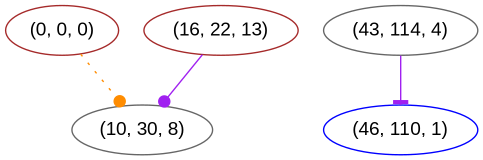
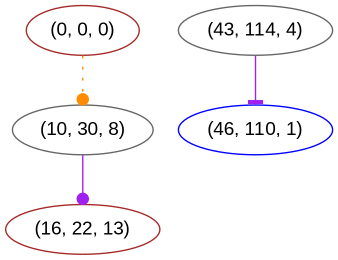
  digraph {
    fontname="Liberation Sans"
    node [color=gray40 fontname="Liberation Sans"]
    edge [arrowhead=dot color=purple fontname="Liberation Sans" style=solid]
    "(10, 30, 8)"
    "(0, 0, 0)" [color=brown]
    "(16, 22, 13)" [color=brown]
    "(43, 114, 4)"
    n5 [color=blue label="(46, 110, 1)"]
-   "(16, 22, 13)" -> "(10, 30, 8)"
+   "(10, 30, 8)" -> "(16, 22, 13)"
    "(0, 0, 0)" -> "(10, 30, 8)" [color=darkorange style=dotted]
    "(43, 114, 4)" -> n5 [arrowhead=tee]
  }
